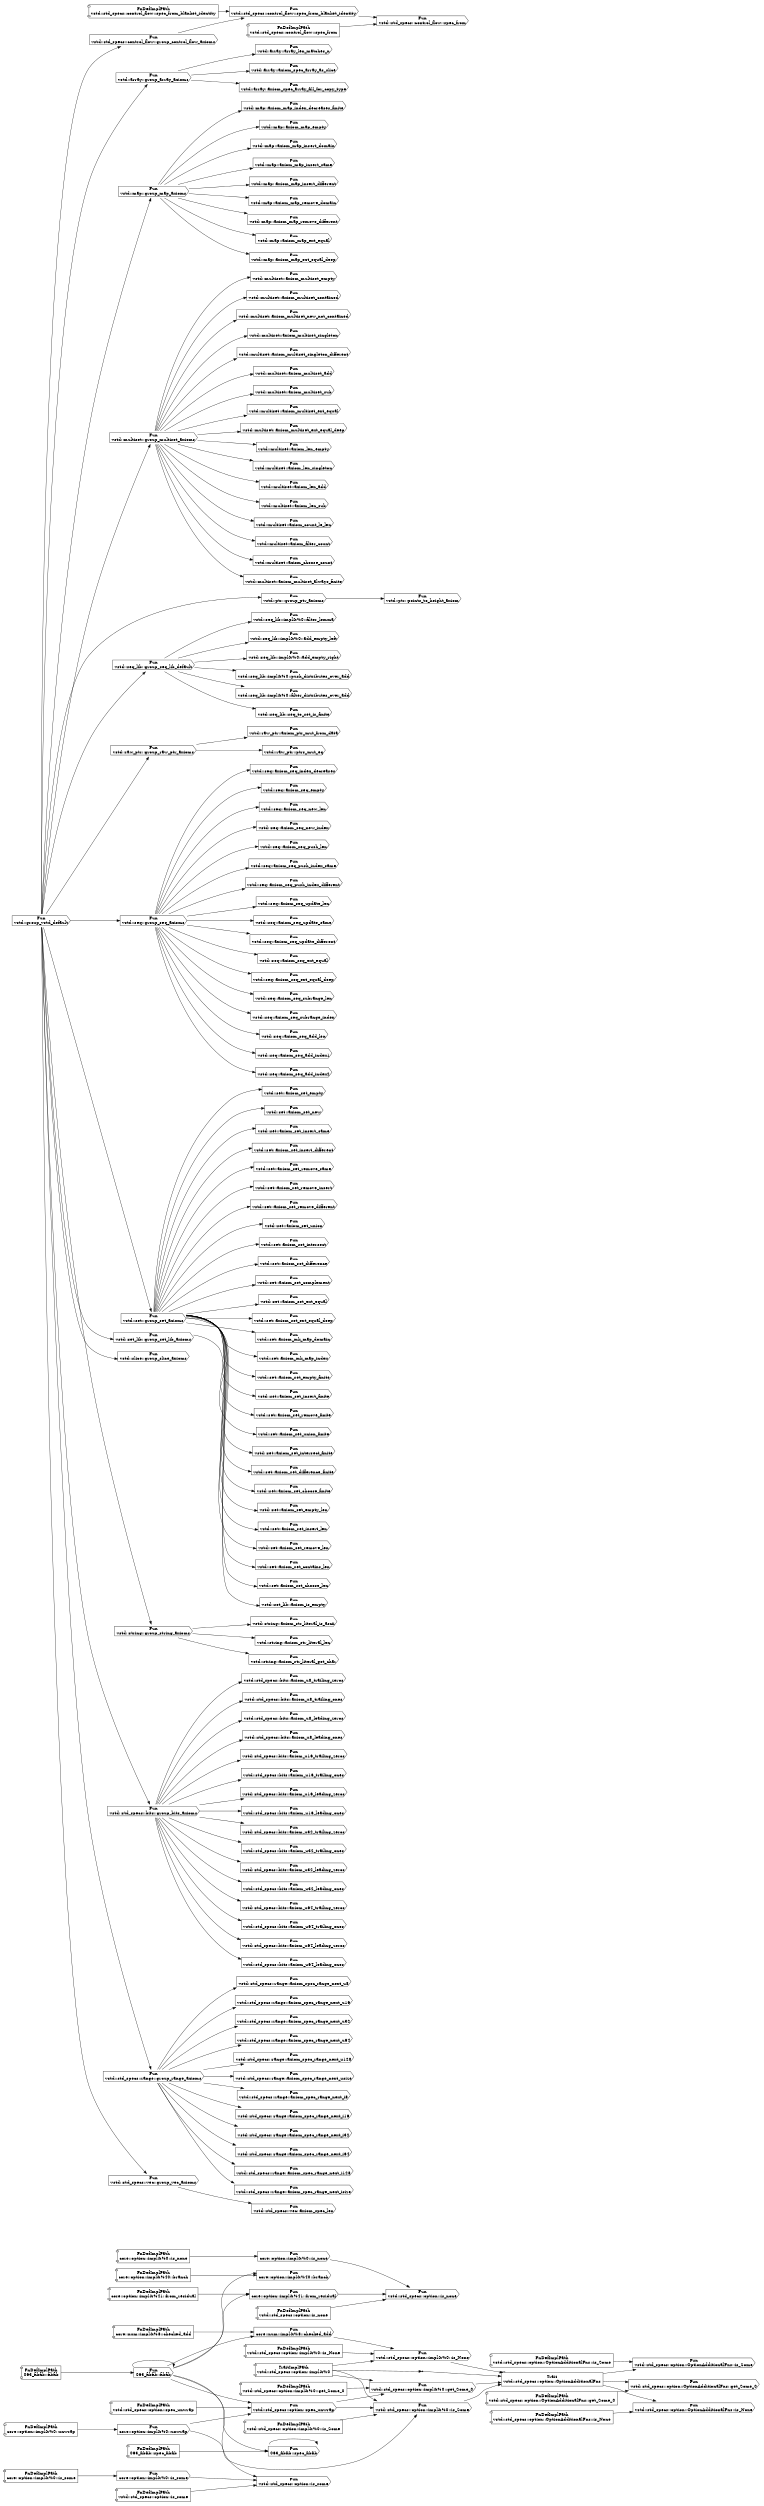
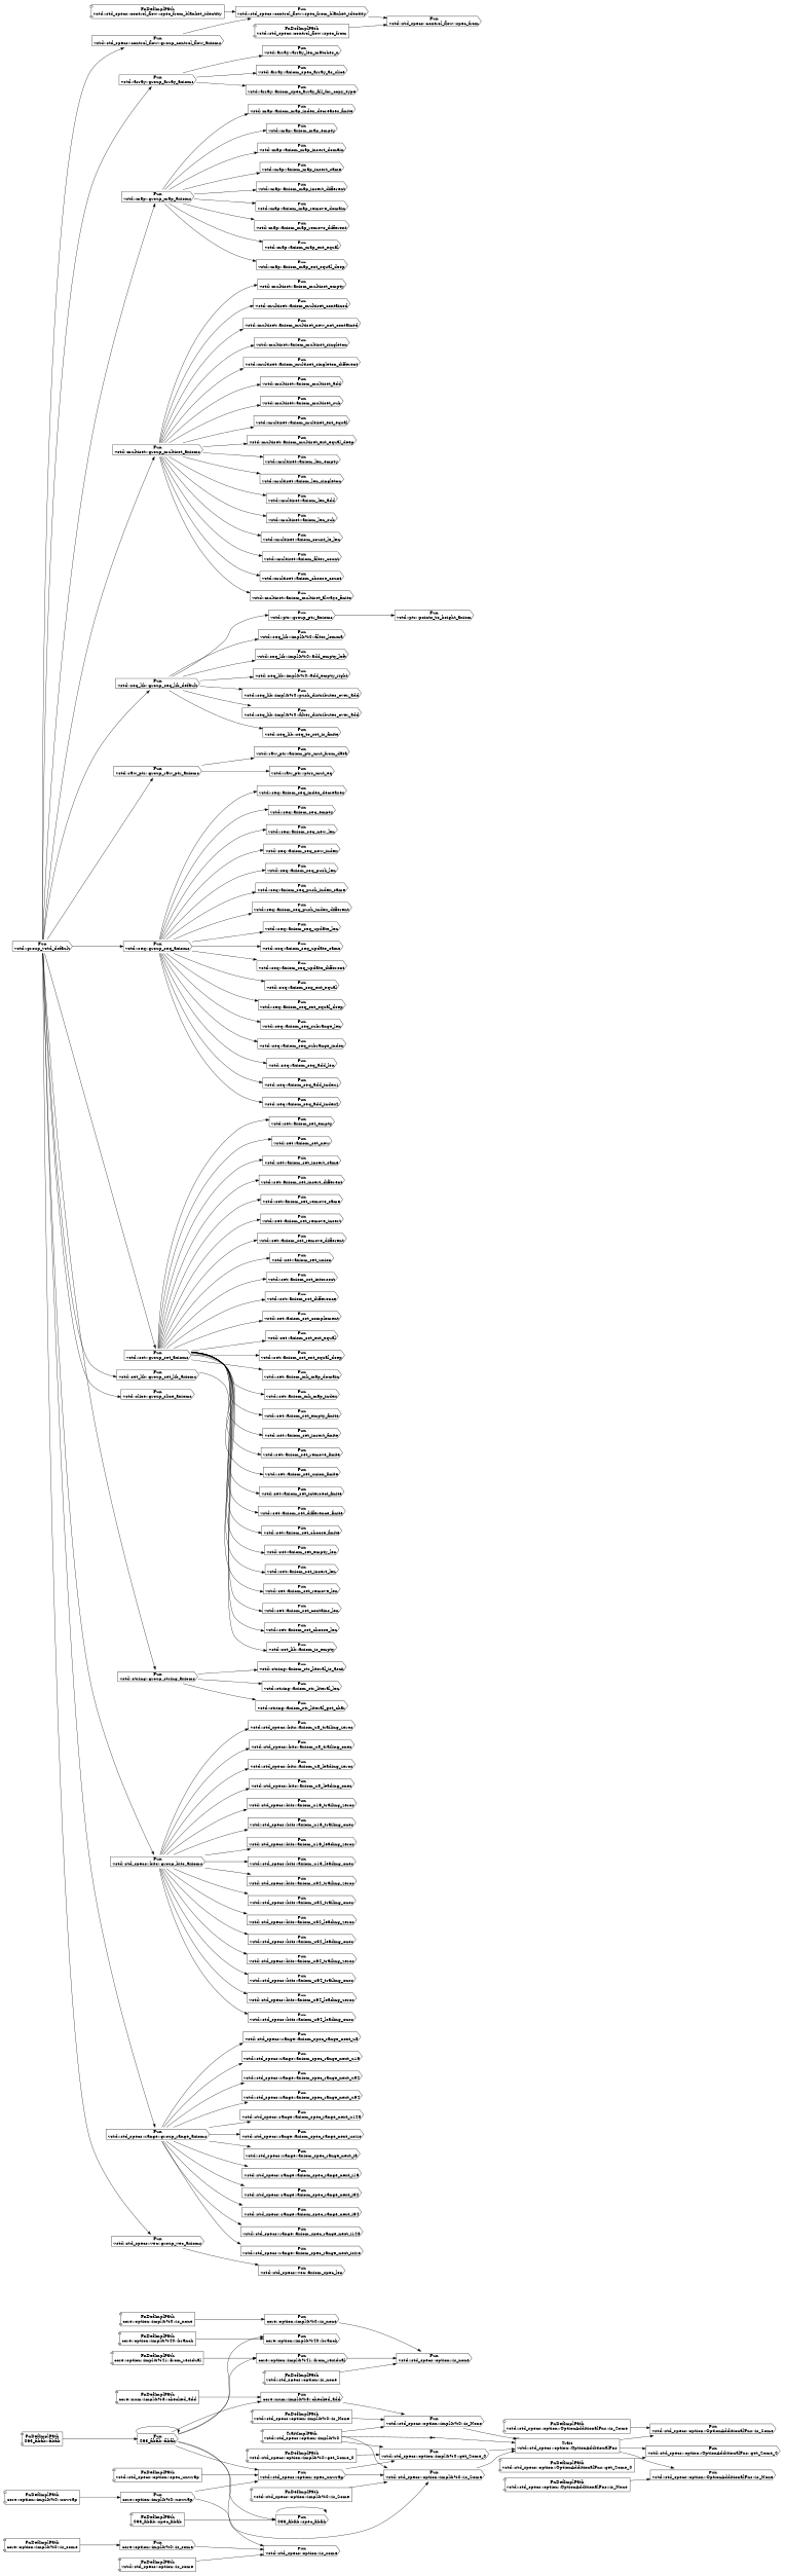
  digraph {
    rankdir=LR
    node [margin=0.1 shape=cds]
    n1 [label="Fun\ncore::option::impl&%40::branch"]
    n2 [label="Fun\ncore::option::impl&%41::from_residual"]
    n3 [label="Fun\nvstd::std_specs::option::is_none"]
    n4 [label="Fun\nvstd::std_specs::control_flow::spec_from"]
    n5 [label="Fun\nvstd::std_specs::control_flow::spec_from_blanket_identity"]
    n6 [label="Fun\ncore::num::impl&%8::checked_add"]
    n7 [label="Fun\nvstd::std_specs::option::impl&%0::is_None"]
    n8 [label="Trait\nvstd::std_specs::option::OptionAdditionalFns" shape=tab]
    n9 [label="Fun\nvstd::std_specs::option::OptionAdditionalFns::is_Some"]
    n10 [label="Fun\nvstd::std_specs::option::OptionAdditionalFns::get_Some_0"]
    n11 [label="Fun\nvstd::std_specs::option::OptionAdditionalFns::is_None"]
    n12 [label="Fun\ncore::option::impl&%0::is_some"]
    n13 [label="Fun\nvstd::std_specs::option::is_some"]
    n14 [label="Fun\ncore::option::impl&%0::is_none"]
    n15 [label="Fun\ncore::option::impl&%0::unwrap"]
    n16 [label="Fun\nvstd::std_specs::option::impl&%0::is_Some"]
    n17 [label="Fun\nvstd::std_specs::option::spec_unwrap"]
    n18 [label="Fun\nvstd::std_specs::option::impl&%0::get_Some_0"]
    n19 [label="Fun\n063_fibfib::spec_fibfib"]
    n20 [label="TraitImplPath\nvstd::std_specs::option::impl&%0" shape=component]
    node_19 [shape=point margin=""]
    n22 [label="FnDefImplPath\ncore::option::impl&%40::branch" shape=component]
    n23 [label="FnDefImplPath\ncore::option::impl&%41::from_residual" shape=component]
    n24 [label="FnDefImplPath\nvstd::std_specs::control_flow::spec_from" shape=component]
    n25 [label="FnDefImplPath\nvstd::std_specs::control_flow::spec_from_blanket_identity" shape=component]
    n26 [label="FnDefImplPath\ncore::num::impl&%8::checked_add" shape=component]
    n27 [label="FnDefImplPath\nvstd::std_specs::option::OptionAdditionalFns::is_Some" shape=component]
    n28 [label="FnDefImplPath\nvstd::std_specs::option::OptionAdditionalFns::get_Some_0" shape=component]
    n29 [label="FnDefImplPath\nvstd::std_specs::option::OptionAdditionalFns::is_None" shape=component]
    n30 [label="FnDefImplPath\nvstd::std_specs::option::impl&%0::is_Some" shape=component]
    n31 [label="FnDefImplPath\nvstd::std_specs::option::impl&%0::get_Some_0" shape=component]
    n32 [label="FnDefImplPath\nvstd::std_specs::option::impl&%0::is_None" shape=component]
    n33 [label="FnDefImplPath\nvstd::std_specs::option::is_some" shape=component]
    n34 [label="FnDefImplPath\ncore::option::impl&%0::is_some" shape=component]
    n35 [label="FnDefImplPath\nvstd::std_specs::option::is_none" shape=component]
    n36 [label="FnDefImplPath\ncore::option::impl&%0::is_none" shape=component]
    n37 [label="FnDefImplPath\nvstd::std_specs::option::spec_unwrap" shape=component]
    n38 [label="FnDefImplPath\ncore::option::impl&%0::unwrap" shape=component]
    n39 [label="FnDefImplPath\n063_fibfib::spec_fibfib" shape=component]
    n40 [label="Fun\n063_fibfib::fibfib"]
    n41 [label="FnDefImplPath\n063_fibfib::fibfib" shape=component]
    n42 [label="Fun\nvstd::array::group_array_axioms"]
    n43 [label="Fun\nvstd::array::array_len_matches_n"]
    n44 [label="Fun\nvstd::array::axiom_spec_array_as_slice"]
    n45 [label="Fun\nvstd::array::axiom_spec_array_fill_for_copy_type"]
    n46 [label="Fun\nvstd::map::group_map_axioms"]
    n47 [label="Fun\nvstd::map::axiom_map_index_decreases_finite"]
    n48 [label="Fun\nvstd::map::axiom_map_empty"]
    n49 [label="Fun\nvstd::map::axiom_map_insert_domain"]
    n50 [label="Fun\nvstd::map::axiom_map_insert_same"]
    n51 [label="Fun\nvstd::map::axiom_map_insert_different"]
    n52 [label="Fun\nvstd::map::axiom_map_remove_domain"]
    n53 [label="Fun\nvstd::map::axiom_map_remove_different"]
    n54 [label="Fun\nvstd::map::axiom_map_ext_equal"]
    n55 [label="Fun\nvstd::map::axiom_map_ext_equal_deep"]
    n56 [label="Fun\nvstd::multiset::group_multiset_axioms"]
    n57 [label="Fun\nvstd::multiset::axiom_multiset_empty"]
    n58 [label="Fun\nvstd::multiset::axiom_multiset_contained"]
    n59 [label="Fun\nvstd::multiset::axiom_multiset_new_not_contained"]
    n60 [label="Fun\nvstd::multiset::axiom_multiset_singleton"]
    n61 [label="Fun\nvstd::multiset::axiom_multiset_singleton_different"]
    n62 [label="Fun\nvstd::multiset::axiom_multiset_add"]
    n63 [label="Fun\nvstd::multiset::axiom_multiset_sub"]
    n64 [label="Fun\nvstd::multiset::axiom_multiset_ext_equal"]
    n65 [label="Fun\nvstd::multiset::axiom_multiset_ext_equal_deep"]
    n66 [label="Fun\nvstd::multiset::axiom_len_empty"]
    n67 [label="Fun\nvstd::multiset::axiom_len_singleton"]
    n68 [label="Fun\nvstd::multiset::axiom_len_add"]
    n69 [label="Fun\nvstd::multiset::axiom_len_sub"]
    n70 [label="Fun\nvstd::multiset::axiom_count_le_len"]
    n71 [label="Fun\nvstd::multiset::axiom_filter_count"]
    n72 [label="Fun\nvstd::multiset::axiom_choose_count"]
    n73 [label="Fun\nvstd::multiset::axiom_multiset_always_finite"]
    n74 [label="Fun\nvstd::ptr::group_ptr_axioms"]
    n75 [label="Fun\nvstd::ptr::points_to_height_axiom"]
    n76 [label="Fun\nvstd::raw_ptr::group_raw_ptr_axioms"]
    n77 [label="Fun\nvstd::raw_ptr::axiom_ptr_mut_from_data"]
    n78 [label="Fun\nvstd::raw_ptr::ptrs_mut_eq"]
    n79 [label="Fun\nvstd::seq::group_seq_axioms"]
    n80 [label="Fun\nvstd::seq::axiom_seq_index_decreases"]
    n81 [label="Fun\nvstd::seq::axiom_seq_empty"]
    n82 [label="Fun\nvstd::seq::axiom_seq_new_len"]
    n83 [label="Fun\nvstd::seq::axiom_seq_new_index"]
    n84 [label="Fun\nvstd::seq::axiom_seq_push_len"]
    n85 [label="Fun\nvstd::seq::axiom_seq_push_index_same"]
    n86 [label="Fun\nvstd::seq::axiom_seq_push_index_different"]
    n87 [label="Fun\nvstd::seq::axiom_seq_update_len"]
    n88 [label="Fun\nvstd::seq::axiom_seq_update_same"]
    n89 [label="Fun\nvstd::seq::axiom_seq_update_different"]
    n90 [label="Fun\nvstd::seq::axiom_seq_ext_equal"]
    n91 [label="Fun\nvstd::seq::axiom_seq_ext_equal_deep"]
    n92 [label="Fun\nvstd::seq::axiom_seq_subrange_len"]
    n93 [label="Fun\nvstd::seq::axiom_seq_subrange_index"]
    n94 [label="Fun\nvstd::seq::axiom_seq_add_len"]
    n95 [label="Fun\nvstd::seq::axiom_seq_add_index1"]
    n96 [label="Fun\nvstd::seq::axiom_seq_add_index2"]
    n97 [label="Fun\nvstd::seq_lib::group_seq_lib_default"]
    n98 [label="Fun\nvstd::seq_lib::impl&%0::filter_lemma"]
    n99 [label="Fun\nvstd::seq_lib::impl&%0::add_empty_left"]
    n100 [label="Fun\nvstd::seq_lib::impl&%0::add_empty_right"]
    n101 [label="Fun\nvstd::seq_lib::impl&%0::push_distributes_over_add"]
    n102 [label="Fun\nvstd::seq_lib::impl&%0::filter_distributes_over_add"]
    n103 [label="Fun\nvstd::seq_lib::seq_to_set_is_finite"]
    n104 [label="Fun\nvstd::set::group_set_axioms"]
    n105 [label="Fun\nvstd::set::axiom_set_empty"]
    n106 [label="Fun\nvstd::set::axiom_set_new"]
    n107 [label="Fun\nvstd::set::axiom_set_insert_same"]
    n108 [label="Fun\nvstd::set::axiom_set_insert_different"]
    n109 [label="Fun\nvstd::set::axiom_set_remove_same"]
    n110 [label="Fun\nvstd::set::axiom_set_remove_insert"]
    n111 [label="Fun\nvstd::set::axiom_set_remove_different"]
    n112 [label="Fun\nvstd::set::axiom_set_union"]
    n113 [label="Fun\nvstd::set::axiom_set_intersect"]
    n114 [label="Fun\nvstd::set::axiom_set_difference"]
    n115 [label="Fun\nvstd::set::axiom_set_complement"]
    n116 [label="Fun\nvstd::set::axiom_set_ext_equal"]
    n117 [label="Fun\nvstd::set::axiom_set_ext_equal_deep"]
    n118 [label="Fun\nvstd::set::axiom_mk_map_domain"]
    n119 [label="Fun\nvstd::set::axiom_mk_map_index"]
    n120 [label="Fun\nvstd::set::axiom_set_empty_finite"]
    n121 [label="Fun\nvstd::set::axiom_set_insert_finite"]
    n122 [label="Fun\nvstd::set::axiom_set_remove_finite"]
    n123 [label="Fun\nvstd::set::axiom_set_union_finite"]
    n124 [label="Fun\nvstd::set::axiom_set_intersect_finite"]
    n125 [label="Fun\nvstd::set::axiom_set_difference_finite"]
    n126 [label="Fun\nvstd::set::axiom_set_choose_finite"]
    n127 [label="Fun\nvstd::set::axiom_set_empty_len"]
    n128 [label="Fun\nvstd::set::axiom_set_insert_len"]
    n129 [label="Fun\nvstd::set::axiom_set_remove_len"]
    n130 [label="Fun\nvstd::set::axiom_set_contains_len"]
    n131 [label="Fun\nvstd::set::axiom_set_choose_len"]
    n132 [label="Fun\nvstd::set_lib::group_set_lib_axioms"]
    n133 [label="Fun\nvstd::set_lib::axiom_is_empty"]
    n134 [label="Fun\nvstd::slice::group_slice_axioms"]
    n135 [label="Fun\nvstd::string::group_string_axioms"]
    n136 [label="Fun\nvstd::string::axiom_str_literal_is_ascii"]
    n137 [label="Fun\nvstd::string::axiom_str_literal_len"]
    n138 [label="Fun\nvstd::string::axiom_str_literal_get_char"]
    n139 [label="Fun\nvstd::std_specs::bits::group_bits_axioms"]
    n140 [label="Fun\nvstd::std_specs::bits::axiom_u8_trailing_zeros"]
    n141 [label="Fun\nvstd::std_specs::bits::axiom_u8_trailing_ones"]
    n142 [label="Fun\nvstd::std_specs::bits::axiom_u8_leading_zeros"]
    n143 [label="Fun\nvstd::std_specs::bits::axiom_u8_leading_ones"]
    n144 [label="Fun\nvstd::std_specs::bits::axiom_u16_trailing_zeros"]
    n145 [label="Fun\nvstd::std_specs::bits::axiom_u16_trailing_ones"]
    n146 [label="Fun\nvstd::std_specs::bits::axiom_u16_leading_zeros"]
    n147 [label="Fun\nvstd::std_specs::bits::axiom_u16_leading_ones"]
    n148 [label="Fun\nvstd::std_specs::bits::axiom_u32_trailing_zeros"]
    n149 [label="Fun\nvstd::std_specs::bits::axiom_u32_trailing_ones"]
    n150 [label="Fun\nvstd::std_specs::bits::axiom_u32_leading_zeros"]
    n151 [label="Fun\nvstd::std_specs::bits::axiom_u32_leading_ones"]
    n152 [label="Fun\nvstd::std_specs::bits::axiom_u64_trailing_zeros"]
    n153 [label="Fun\nvstd::std_specs::bits::axiom_u64_trailing_ones"]
    n154 [label="Fun\nvstd::std_specs::bits::axiom_u64_leading_zeros"]
    n155 [label="Fun\nvstd::std_specs::bits::axiom_u64_leading_ones"]
    n156 [label="Fun\nvstd::std_specs::control_flow::group_control_flow_axioms"]
    n157 [label="Fun\nvstd::std_specs::range::group_range_axioms"]
    n158 [label="Fun\nvstd::std_specs::range::axiom_spec_range_next_u8"]
    n159 [label="Fun\nvstd::std_specs::range::axiom_spec_range_next_u16"]
    n160 [label="Fun\nvstd::std_specs::range::axiom_spec_range_next_u32"]
    n161 [label="Fun\nvstd::std_specs::range::axiom_spec_range_next_u64"]
    n162 [label="Fun\nvstd::std_specs::range::axiom_spec_range_next_u128"]
    n163 [label="Fun\nvstd::std_specs::range::axiom_spec_range_next_usize"]
    n164 [label="Fun\nvstd::std_specs::range::axiom_spec_range_next_i8"]
    n165 [label="Fun\nvstd::std_specs::range::axiom_spec_range_next_i16"]
    n166 [label="Fun\nvstd::std_specs::range::axiom_spec_range_next_i32"]
    n167 [label="Fun\nvstd::std_specs::range::axiom_spec_range_next_i64"]
    n168 [label="Fun\nvstd::std_specs::range::axiom_spec_range_next_i128"]
    n169 [label="Fun\nvstd::std_specs::range::axiom_spec_range_next_isize"]
    n170 [label="Fun\nvstd::std_specs::vec::group_vec_axioms"]
    n171 [label="Fun\nvstd::std_specs::vec::axiom_spec_len"]
    n172 [label="Fun\nvstd::group_vstd_default"]
    n2 -> n3
    n5 -> n4
    n6 -> n7
    n7 -> n8
    n8 -> n9
    n8 -> n10
    n8 -> n11
    n12 -> n13
    n14 -> n3
    n15 -> n16
    n15 -> n17
    n16 -> n8
    n17 -> n16
    n17 -> n18
    n18 -> n8
    n19 -> n19
    n20 -> n7
    n20 -> n16
    n20 -> n18
    n20 -> node_19
    node_19 -> n8
    n22 -> n1
    n23 -> n2
    n24 -> n4
    n25 -> n5
    n26 -> n6
    n27 -> n9
    n28 -> n10
    n29 -> n11
    n30 -> n16
    n31 -> n18
    n32 -> n7
    n33 -> n13
    n34 -> n12
    n35 -> n3
    n36 -> n14
    n37 -> n17
    n38 -> n15
    n39 -> n19
    n40 -> n1
    n40 -> n2
    n40 -> n6
    n40 -> n13
    n40 -> n17
    n40 -> n19
    n40 -> n40
    n41 -> n40
    n42 -> n43
    n42 -> n44
    n42 -> n45
    n46 -> n47
    n46 -> n48
    n46 -> n49
    n46 -> n50
    n46 -> n51
    n46 -> n52
    n46 -> n53
    n46 -> n54
    n46 -> n55
    n56 -> n57
    n56 -> n58
    n56 -> n59
    n56 -> n60
    n56 -> n61
    n56 -> n62
    n56 -> n63
    n56 -> n64
    n56 -> n65
    n56 -> n66
    n56 -> n67
    n56 -> n68
    n56 -> n69
    n56 -> n70
    n56 -> n71
    n56 -> n72
    n56 -> n73
    n74 -> n75
    n76 -> n77
    n76 -> n78
    n79 -> n80
    n79 -> n81
    n79 -> n82
    n79 -> n83
    n79 -> n84
    n79 -> n85
    n79 -> n86
    n79 -> n87
    n79 -> n88
    n79 -> n89
    n79 -> n90
    n79 -> n91
    n79 -> n92
    n79 -> n93
    n79 -> n94
    n79 -> n95
    n79 -> n96
    n97 -> n98
    n97 -> n99
    n97 -> n100
    n97 -> n101
    n97 -> n102
    n97 -> n103
    n104 -> n105
    n104 -> n106
    n104 -> n107
    n104 -> n108
    n104 -> n109
    n104 -> n110
    n104 -> n111
    n104 -> n112
    n104 -> n113
    n104 -> n114
    n104 -> n115
    n104 -> n116
    n104 -> n117
    n104 -> n118
    n104 -> n119
    n104 -> n120
    n104 -> n121
    n104 -> n122
    n104 -> n123
    n104 -> n124
    n104 -> n125
    n104 -> n126
    n104 -> n127
    n104 -> n128
    n104 -> n129
    n104 -> n130
    n104 -> n131
    n132 -> n133
    n135 -> n136
    n135 -> n137
    n135 -> n138
    n139 -> n140
    n139 -> n141
    n139 -> n142
    n139 -> n143
    n139 -> n144
    n139 -> n145
    n139 -> n146
    n139 -> n147
    n139 -> n148
    n139 -> n149
    n139 -> n150
    n139 -> n151
    n139 -> n152
    n139 -> n153
    n139 -> n154
    n139 -> n155
    n156 -> n5
    n157 -> n158
    n157 -> n159
    n157 -> n160
    n157 -> n161
    n157 -> n162
    n157 -> n163
    n157 -> n164
    n157 -> n165
    n157 -> n166
    n157 -> n167
    n157 -> n168
    n157 -> n169
    n170 -> n171
    n172 -> n42
    n172 -> n46
    n172 -> n56
-   n172 -> n74
+   n97 -> n74
    n172 -> n76
    n172 -> n79
    n172 -> n97
    n172 -> n104
    n172 -> n132
    n172 -> n134
    n172 -> n135
    n172 -> n139
    n172 -> n156
    n172 -> n157
    n172 -> n170
  }
